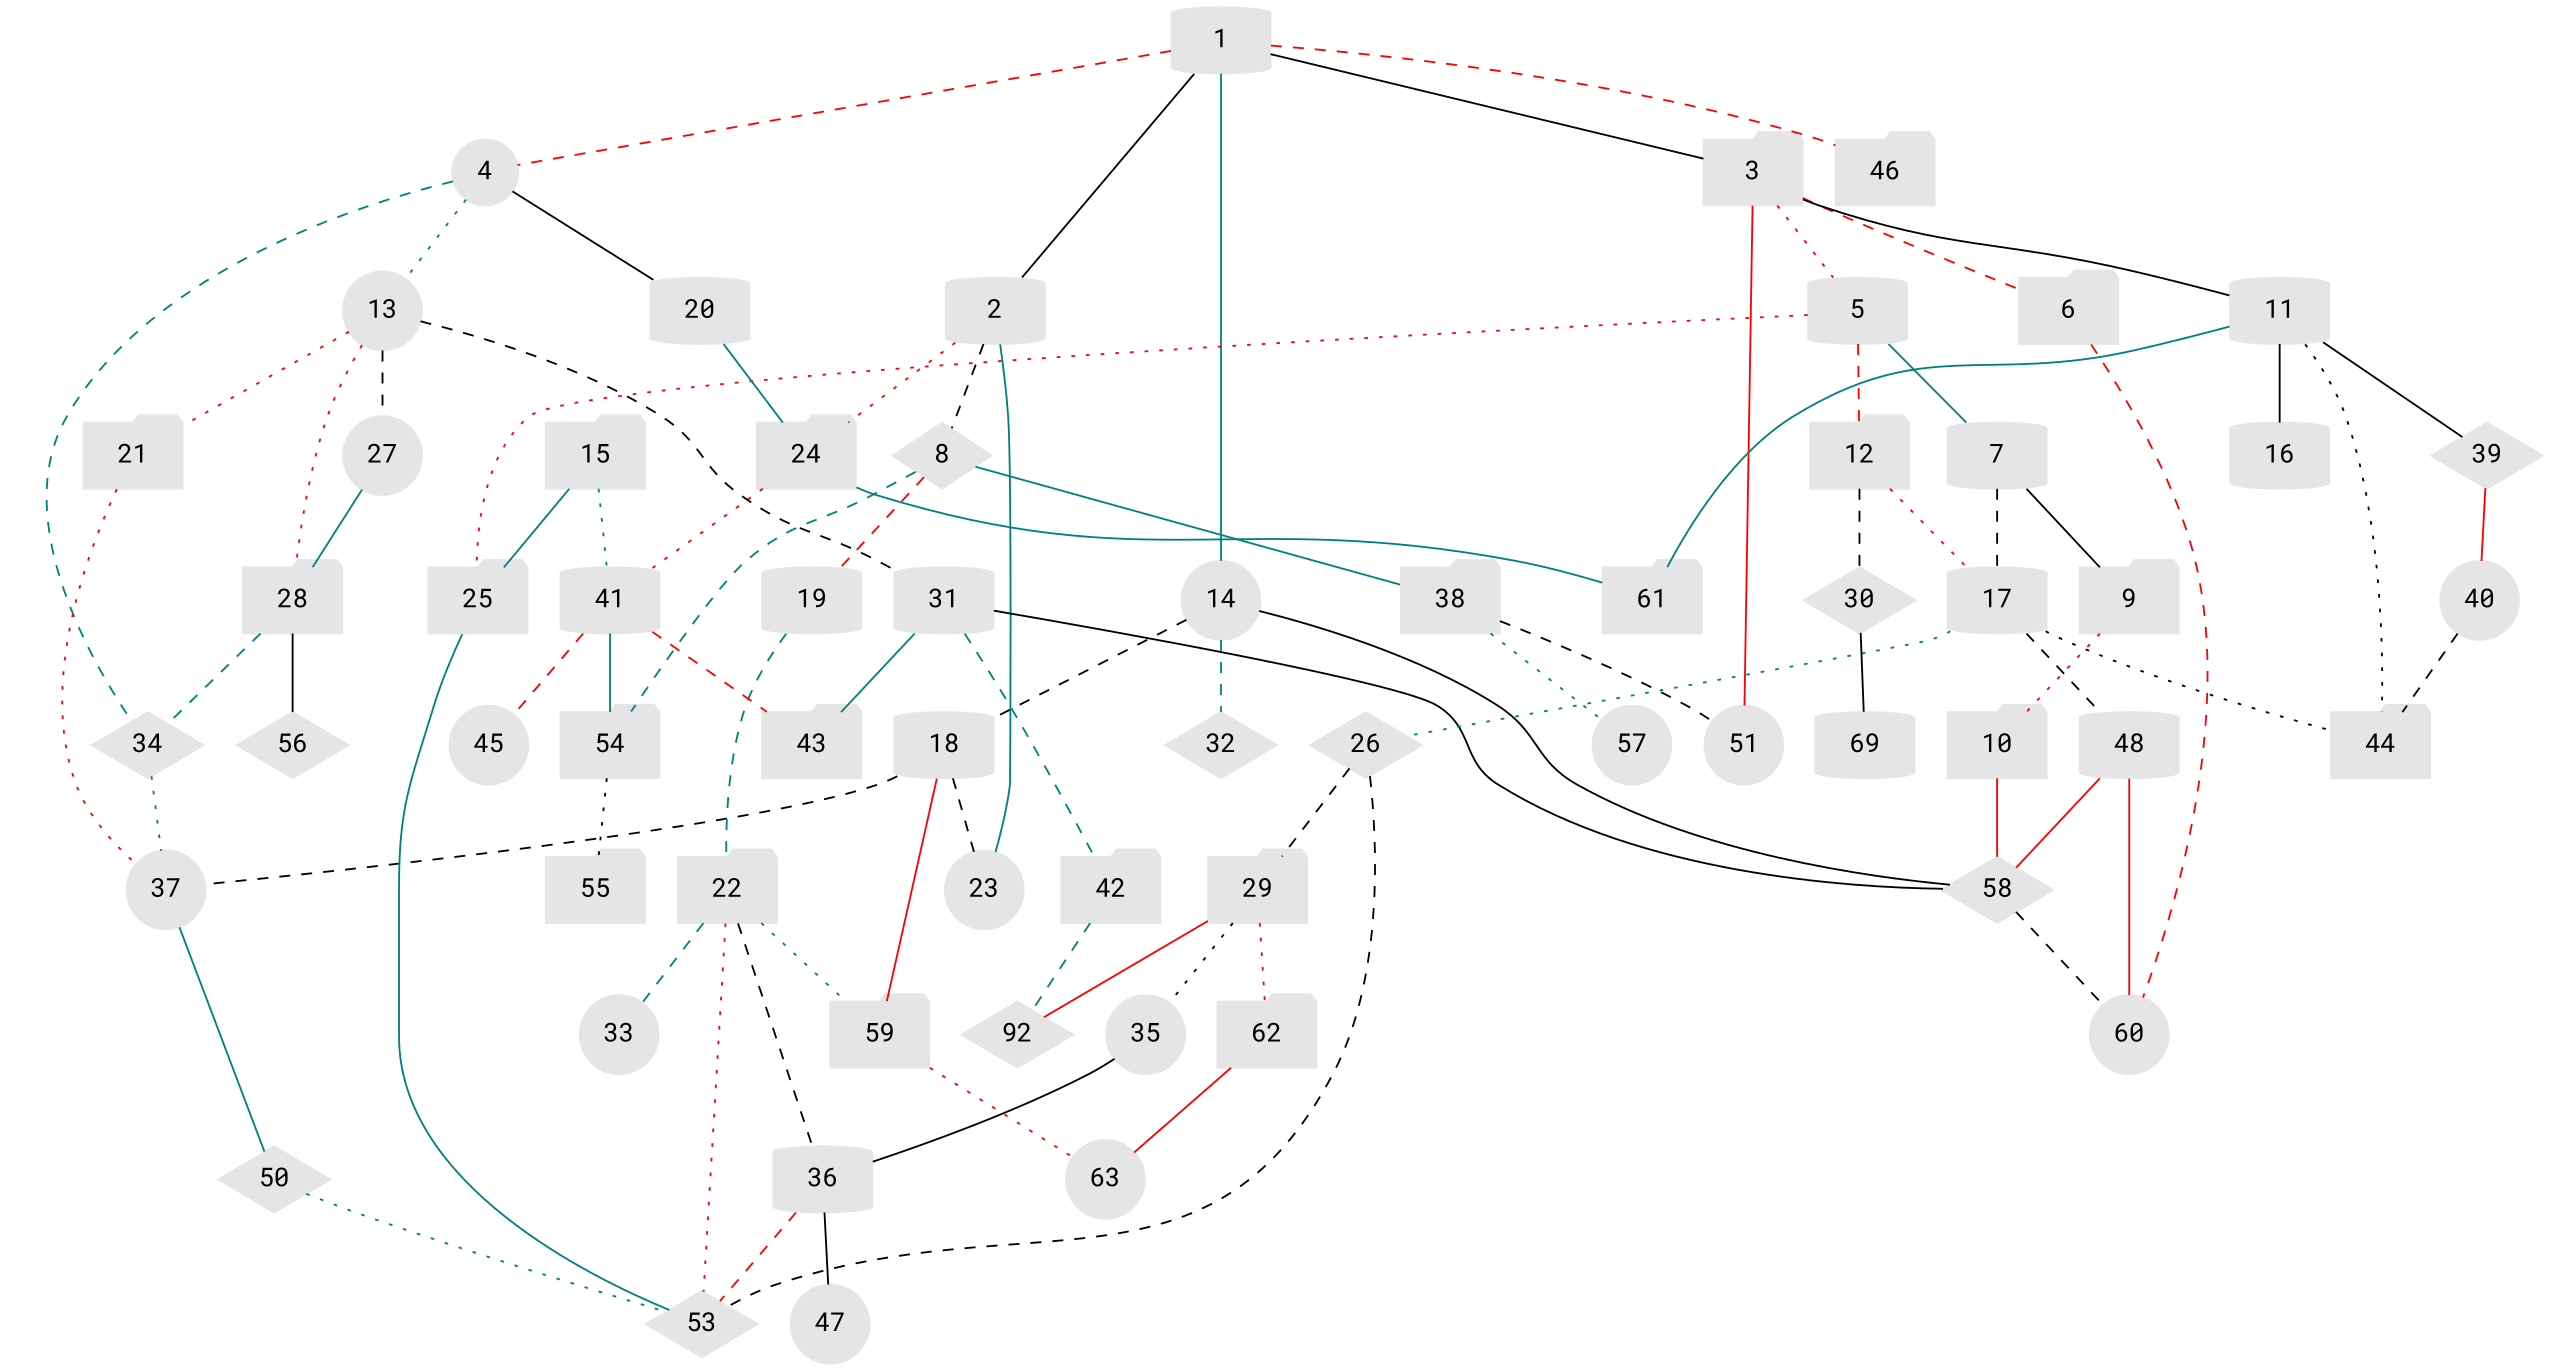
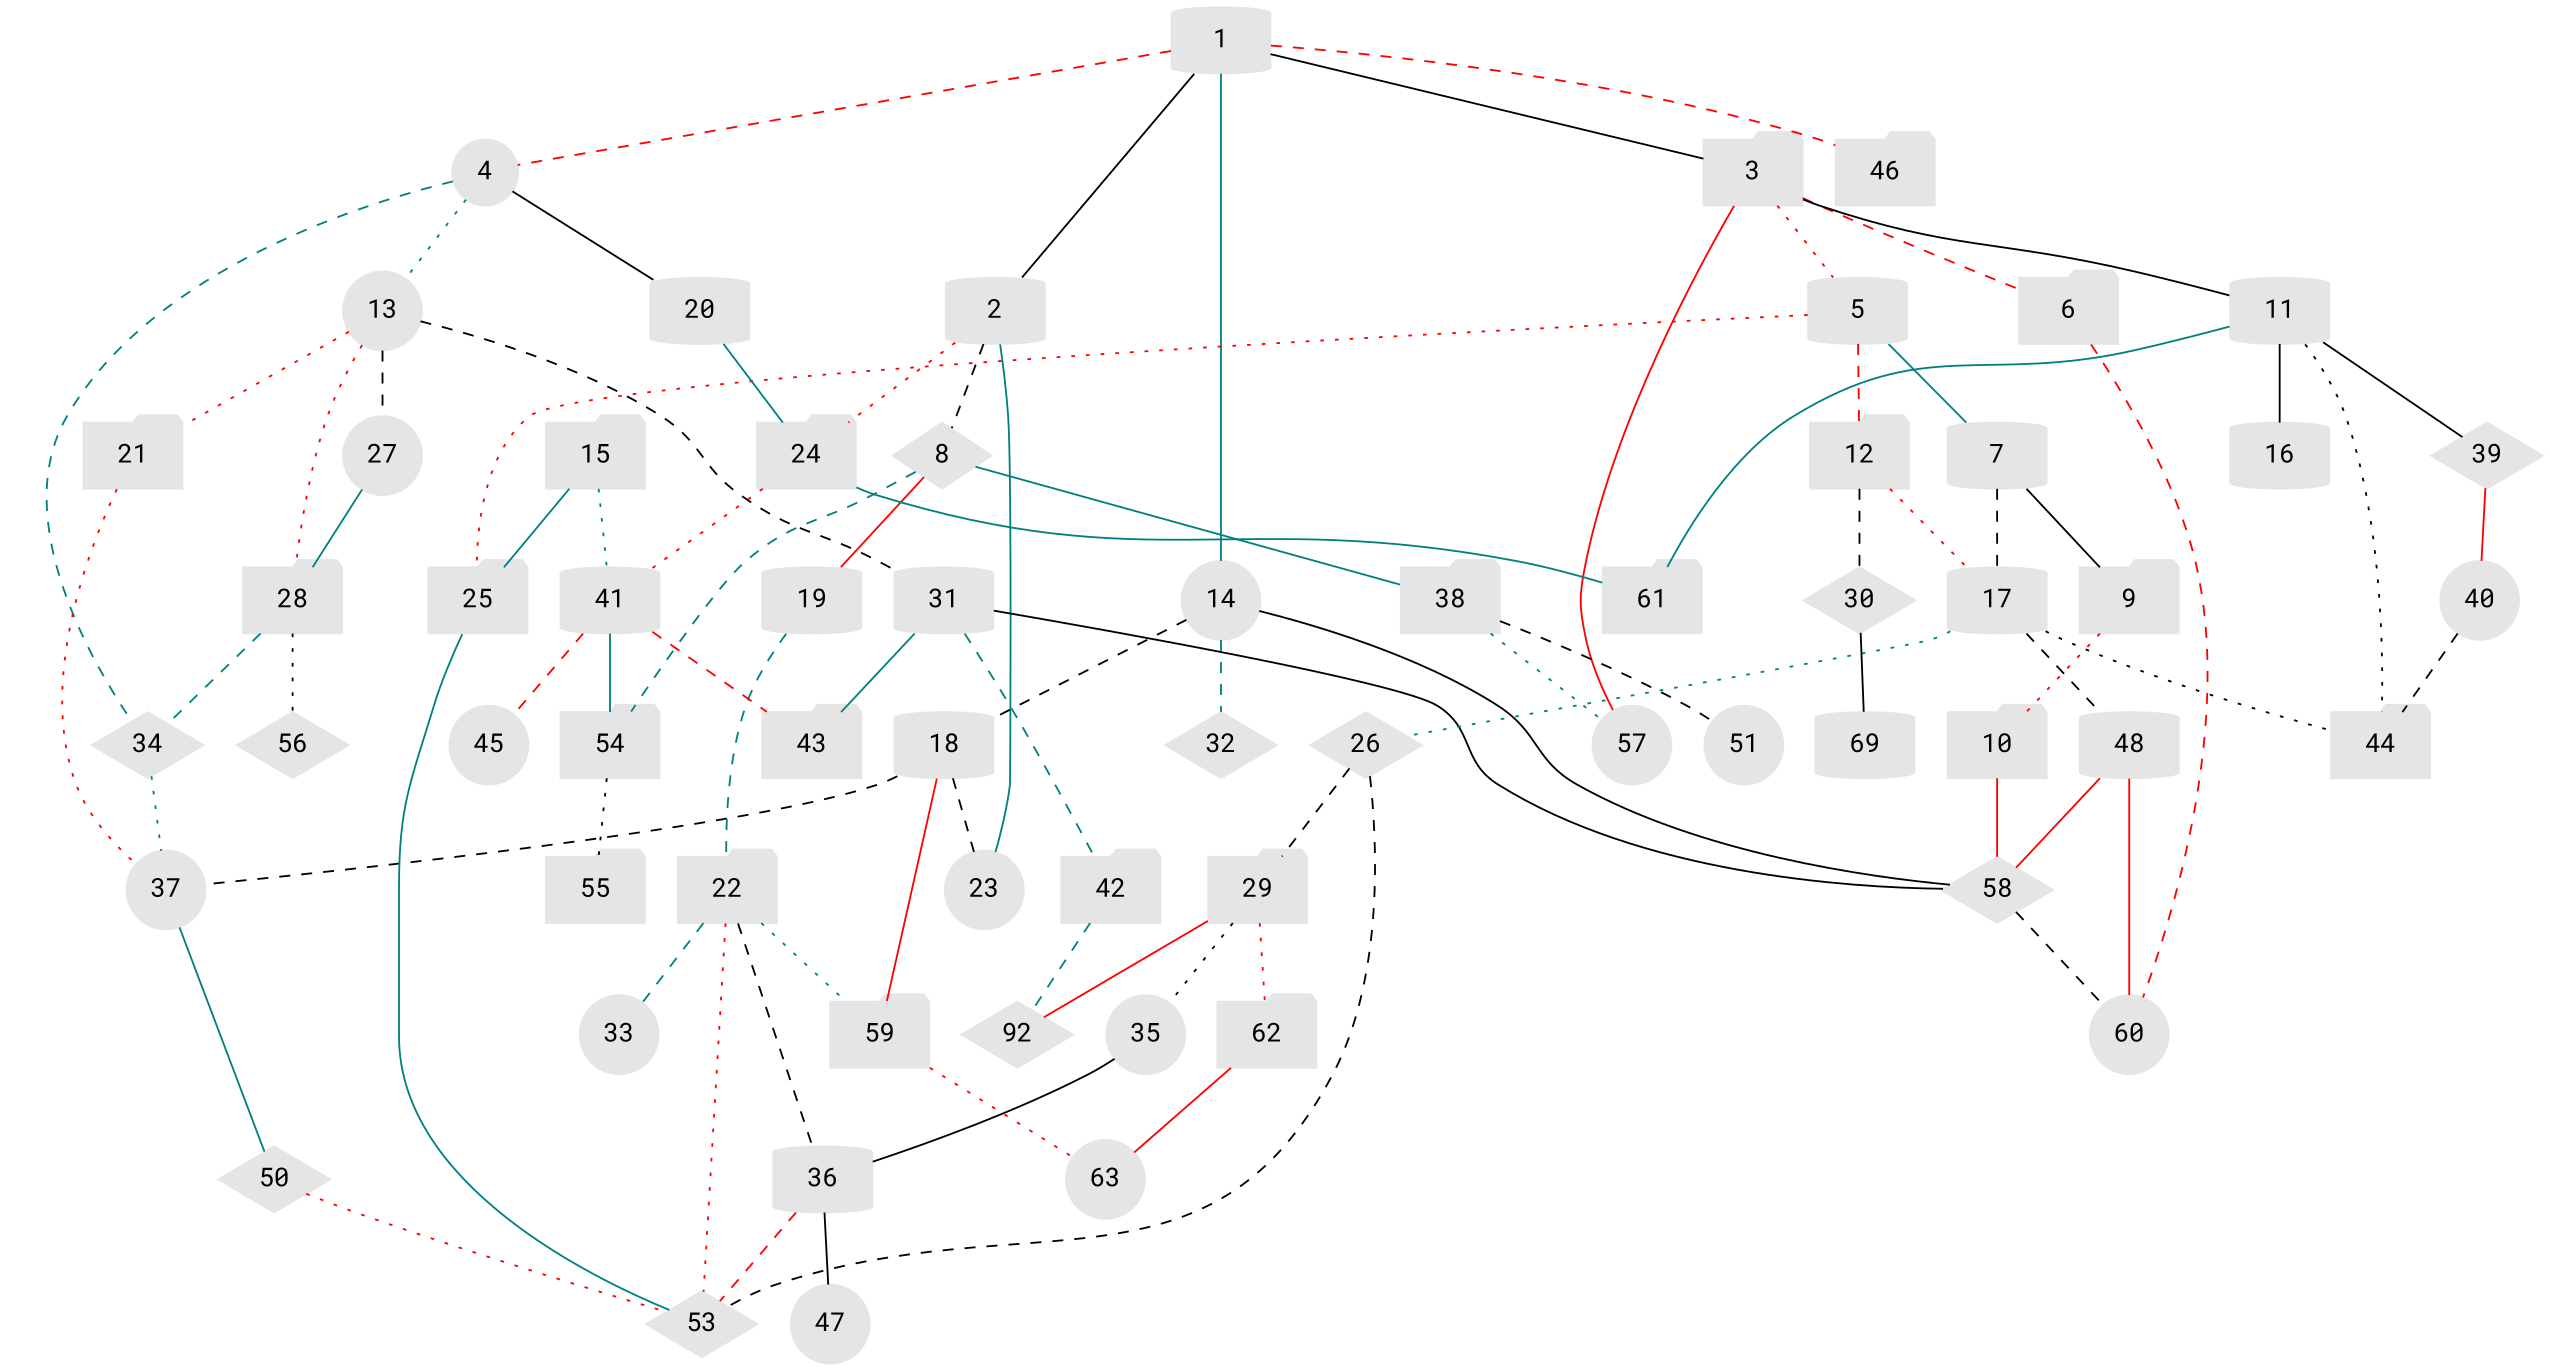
  graph {
    fontname="Roboto Mono"
    node [color=gray90 fontname="Roboto Mono" shape=folder style=filled]
    edge [color=black fontname="Roboto Mono" style=solid]
    1 [shape=cylinder]
    2 [shape=cylinder]
    3
    4 [shape=circle]
    14 [shape=circle]
    46
    8 [shape=diamond]
    23 [shape=circle]
    24
    5 [shape=cylinder]
    6
    11 [shape=cylinder]
    57 [shape=circle]
    13 [shape=circle]
    20 [shape=cylinder]
    34 [shape=diamond]
    58 [shape=diamond]
    18 [shape=cylinder]
    32 [shape=diamond]
    19 [shape=cylinder]
    38
    54
    61
    41 [shape=cylinder]
    7 [shape=cylinder]
    12
    25
    60 [shape=circle]
    16 [shape=cylinder]
    39 [shape=diamond]
    44
    21
    27 [shape=circle]
    28
    31 [shape=cylinder]
    37 [shape=circle]
    9
    17 [shape=cylinder]
    30 [shape=diamond]
    53 [shape=diamond]
    15
    10
    26 [shape=diamond]
    48 [shape=cylinder]
    22
    51 [shape=circle]
    55
    40 [shape=circle]
    n49 [label=69 shape=cylinder]
    56 [shape=diamond]
    42
    43
    59
    45 [shape=circle]
    29
    50 [shape=diamond]
    63 [shape=circle]
    33 [shape=circle]
    36 [shape=cylinder]
    47 [shape=circle]
    35 [shape=circle]
    n62 [label=92 shape=diamond]
    62
    1 -- 2
    1 -- 3
    1 -- 4 [color=red style=dashed]
    1 -- 14 [color=teal]
    1 -- 46 [color=red style=dashed]
    2 -- 8 [style=dashed]
    2 -- 23 [color=teal]
    2 -- 24 [color=red style=dotted]
    3 -- 5 [color=red style=dotted]
    3 -- 6 [color=red style=dashed]
    3 -- 11
-   3 -- 51 [color=red]
+   3 -- 57 [color=red]
    4 -- 13 [color=teal style=dotted]
    4 -- 20
    4 -- 34 [color=teal style=dashed]
    14 -- 58
    14 -- 18 [style=dashed]
    14 -- 32 [color=teal style=dashed]
-   8 -- 19 [color=red style=dashed]
+   8 -- 19 [color=red]
    8 -- 38 [color=teal]
    8 -- 54 [color=teal style=dashed]
    24 -- 61 [color=teal]
    24 -- 41 [color=red style=dotted]
    5 -- 7 [color=teal]
    5 -- 12 [color=red style=dashed]
    5 -- 25 [color=red style=dotted]
    6 -- 60 [color=red style=dashed]
    11 -- 61 [color=teal]
    11 -- 16
    11 -- 39
    11 -- 44 [style=dotted]
    13 -- 21 [color=red style=dotted]
    13 -- 27 [style=dashed]
    13 -- 28 [color=red style=dotted]
    13 -- 31 [style=dashed]
    20 -- 24 [color=teal]
    34 -- 37 [color=teal style=dotted]
    58 -- 60 [style=dashed]
    18 -- 23 [style=dashed]
    18 -- 37 [style=dashed]
    18 -- 59 [color=red]
    19 -- 22 [color=teal style=dashed]
    38 -- 57 [color=teal style=dotted]
    38 -- 51 [style=dashed]
    54 -- 55 [style=dotted]
    41 -- 54 [color=teal]
    41 -- 43 [color=red style=dashed]
    41 -- 45 [color=red style=dashed]
    7 -- 9
    7 -- 17 [style=dashed]
    12 -- 17 [color=red style=dotted]
    12 -- 30 [style=dashed]
    25 -- 53 [color=teal]
    39 -- 40 [color=red]
    21 -- 37 [color=red style=dotted]
    27 -- 28 [color=teal]
    28 -- 34 [color=teal style=dashed]
-   28 -- 56
+   28 -- 56 [style=dotted]
    31 -- 58
    31 -- 42 [color=teal style=dashed]
    31 -- 43 [color=teal]
    37 -- 50 [color=teal]
    9 -- 10 [color=red style=dotted]
    17 -- 44 [style=dotted]
    17 -- 26 [color=teal style=dotted]
    17 -- 48 [style=dashed]
    30 -- n49
    15 -- 41 [color=teal style=dotted]
    15 -- 25 [color=teal]
    10 -- 58 [color=red]
    26 -- 53 [style=dashed]
    26 -- 29 [style=dashed]
    48 -- 58 [color=red]
    48 -- 60 [color=red]
    22 -- 53 [color=red style=dotted]
    22 -- 59 [color=teal style=dotted]
    22 -- 33 [color=teal style=dashed]
    22 -- 36 [style=dashed]
    40 -- 44 [style=dashed]
    42 -- n62 [color=teal style=dashed]
    59 -- 63 [color=red style=dotted]
    29 -- 35 [style=dotted]
    29 -- n62 [color=red]
    29 -- 62 [color=red style=dotted]
-   50 -- 53 [color=teal style=dotted]
+   50 -- 53 [color=red style=dotted]
    36 -- 53 [color=red style=dashed]
    36 -- 47
    35 -- 36
    62 -- 63 [color=red]
  }
